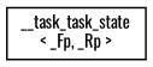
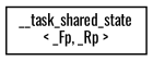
  digraph {
    rankdir=LR
    fontname=Oswald
-   n1 [color=black fillcolor=white fontname=Oswald fontsize=10 height=0.2 label="__task_task_state\l\< _Fp, _Rp \>" shape=record style=filled width=0.4]
+   n1 [color=black fillcolor=white fontname=Oswald fontsize=10 height=0.2 label="__task_shared_state\l\< _Fp, _Rp \>" shape=record style=filled width=0.4]
  }
